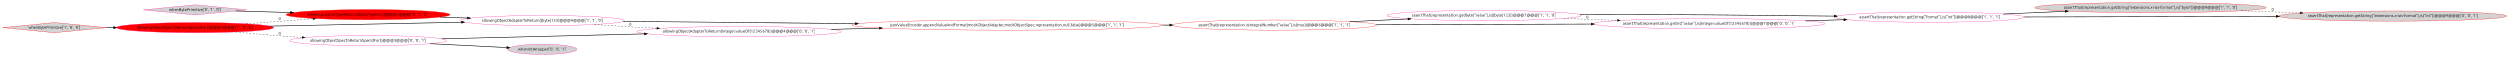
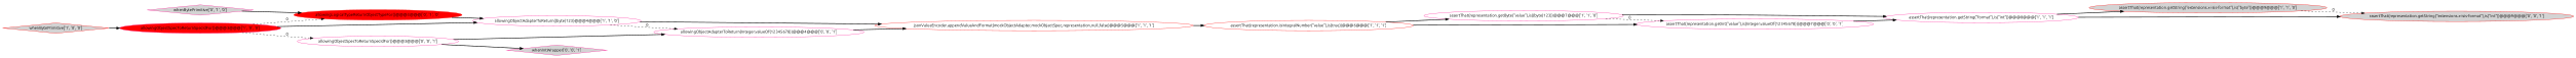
  digraph {
    fontname=Ubuntu
    rankdir=LR
    node [color=deeppink fillcolor=white fontname=Ubuntu shape=ellipse style=filled]
    edge [fontname=Ubuntu style=bold]
    n1 [color=red fillcolor=lightgray label="assertThat(representation.getString(\"extensions.x-isis-format\"),is(\"byte\"))@@@9@@@['1', '1', '0']"]
    n2 [color=red fillcolor=lightgray label="assertThat(representation.getString(\"extensions.x-isis-format\"),is(\"int\"))@@@9@@@['0', '0', '1']"]
    n3 [fillcolor=lightgray label="whenBytePrimitive['0', '1', '0']" shape=diamond]
    n4 [color=red fillcolor=red label="allowingLogicalTypeReturnObjectTypeFor()@@@3@@@['0', '1', '0']"]
    n5 [label="allowingObjectAdapterToReturn((byte)123)@@@4@@@['1', '1', '0']"]
    n6 [fillcolor=red label="allowingObjectSpecToReturnSpecIdFor()@@@3@@@['1', '0', '0']"]
    n7 [label="allowingObjectSpecToReturnSpecIdFor()@@@3@@@['0', '0', '1']"]
    n8 [label="allowingObjectAdapterToReturn(Integer.valueOf(12345678))@@@4@@@['0', '0', '1']"]
-   n9 [fillcolor=lightgray label="whenIntWrapper['0', '0', '1']"]
+   n9 [fillcolor=lightgray label="whenIntWrapper['0', '0', '1']" shape=diamond]
    n10 [color=red label="jsonValueEncoder.appendValueAndFormat(mockObjectAdapter,mockObjectSpec,representation,null,false)@@@5@@@['1', '1', '1']"]
    n11 [color=red label="assertThat(representation.isIntegralNumber(\"value\"),is(true))@@@6@@@['1', '1', '1']"]
    n12 [label="assertThat(representation.getByte(\"value\"),is((byte)123))@@@7@@@['1', '1', '0']"]
    n13 [label="assertThat(representation.getInt(\"value\"),is(Integer.valueOf(12345678)))@@@7@@@['0', '0', '1']"]
    n14 [label="assertThat(representation.getString(\"format\"),is(\"int\"))@@@8@@@['1', '1', '1']"]
    n15 [color=red fillcolor=lightgray label="whenBytePrimitive['1', '0', '0']" shape=diamond]
    n1 -> n2 [label=0 style=dashed]
    n3 -> n4
    n4 -> n5
    n5 -> n8 [label=0 style=dashed]
    n5 -> n10
    n6 -> n4 [label=0 style=dashed]
    n6 -> n5
    n6 -> n7 [label=0 style=dashed]
    n7 -> n8
    n7 -> n9
    n8 -> n10
    n10 -> n11
    n11 -> n12
    n11 -> n13
    n12 -> n13 [label=0 style=dashed]
    n12 -> n14
    n13 -> n14
    n14 -> n1
    n14 -> n2
    n15 -> n6
  }
